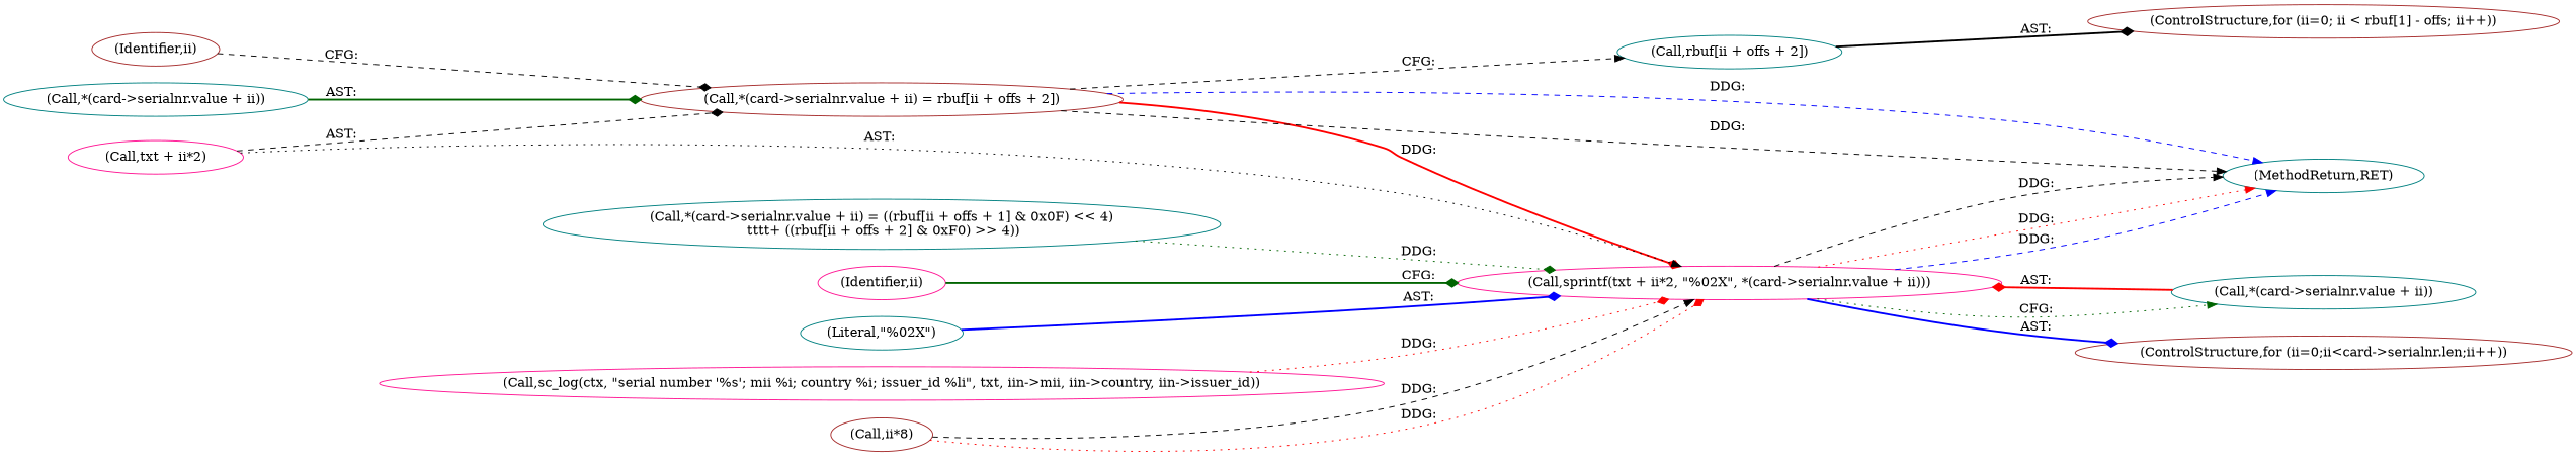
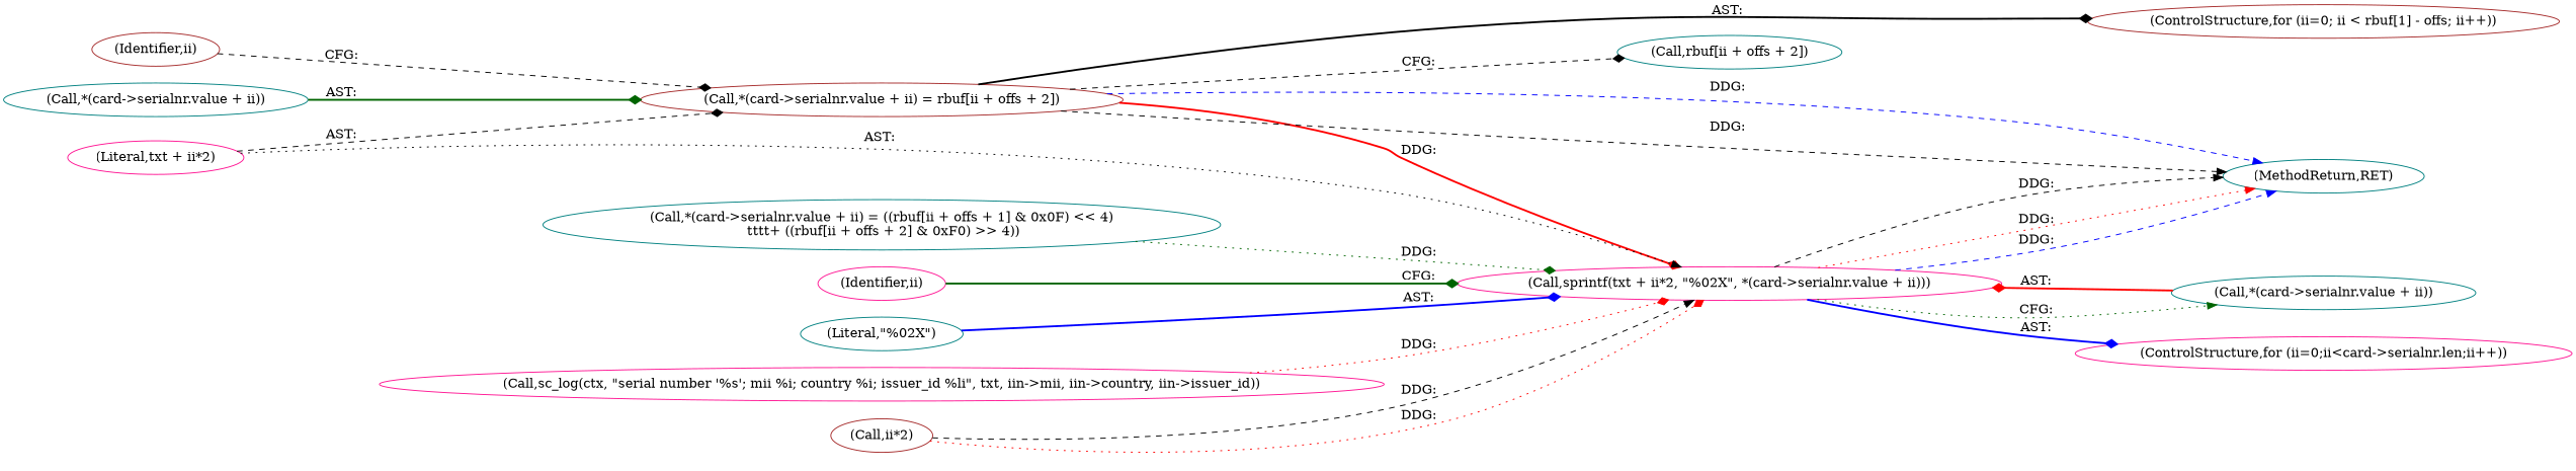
  digraph {
    rankdir=LR
    node [color=teal]
    edge [arrowhead=diamond color=black style=dashed]
    n1 [color=brown label="(Call,*(card->serialnr.value + ii) = rbuf[ii + offs + 2])"]
    n2 [color=deeppink label="(Call,sprintf(txt + ii*2, \"%02X\", *(card->serialnr.value + ii)))"]
    n3 [label="(Call,rbuf[ii + offs + 2])"]
    n4 [label="(MethodReturn,RET)"]
    n5 [color=brown label="(ControlStructure,for (ii=0; ii < rbuf[1] - offs; ii++))"]
    n6 [label="(Call,*(card->serialnr.value + ii))"]
-   n7 [color=brown label="(ControlStructure,for (ii=0;ii<card->serialnr.len;ii++))"]
-   n8 [color=brown label="(Call,ii*8)"]
-   n9 [color=deeppink label="(Call,txt + ii*2)"]
+   n7 [color=deeppink label="(ControlStructure,for (ii=0;ii<card->serialnr.len;ii++))"]
+   n8 [color=brown label="(Call,ii*2)"]
+   n9 [color=deeppink label="(Literal,txt + ii*2)"]
    n10 [color=deeppink label="(Call,sc_log(ctx, \"serial number '%s'; mii %i; country %i; issuer_id %li\", txt, iin->mii, iin->country, iin->issuer_id))"]
    n11 [label="(Call,*(card->serialnr.value + ii) = ((rbuf[ii + offs + 1] & 0x0F) << 4)\n \t\t\t\t+ ((rbuf[ii + offs + 2] & 0xF0) >> 4))"]
    n12 [label="(Call,*(card->serialnr.value + ii))"]
    n13 [color=brown label="(Identifier,ii)"]
    n14 [color=deeppink label="(Identifier,ii)"]
    n15 [label="(Literal,\"%02X\")"]
    n1 -> n2 [color=red label="DDG: " style=bold]
-   n1 -> n3 [arrowhead=normal label="CFG: "]
+   n1 -> n3 [label="CFG: "]
    n1 -> n4 [arrowhead=normal label="DDG: "]
    n1 -> n4 [arrowhead=normal color=blue label="DDG: "]
-   n3 -> n5 [label="AST: " style=bold]
+   n1 -> n5 [label="AST: " style=bold]
    n2 -> n4 [arrowhead=normal label="DDG: "]
    n2 -> n4 [arrowhead=normal color=red label="DDG: " style=dotted]
    n2 -> n4 [arrowhead=normal color=blue label="DDG: "]
    n2 -> n6 [arrowhead=normal color=darkgreen label="CFG: " style=dotted]
    n2 -> n7 [color=blue label="AST: " style=bold]
    n6 -> n2 [color=red label="AST: " style=bold]
    n8 -> n2 [arrowhead=normal label="DDG: "]
    n8 -> n2 [color=red label="DDG: " style=dotted]
    n9 -> n1 [label="AST: "]
    n9 -> n2 [arrowhead=normal label="AST: " style=dotted]
    n10 -> n2 [color=red label="DDG: " style=dotted]
    n11 -> n2 [color=darkgreen label="DDG: " style=dotted]
    n12 -> n1 [color=darkgreen label="AST: " style=bold]
    n13 -> n1 [label="CFG: "]
    n14 -> n2 [color=darkgreen label="CFG: " style=bold]
    n15 -> n2 [color=blue label="AST: " style=bold]
  }
